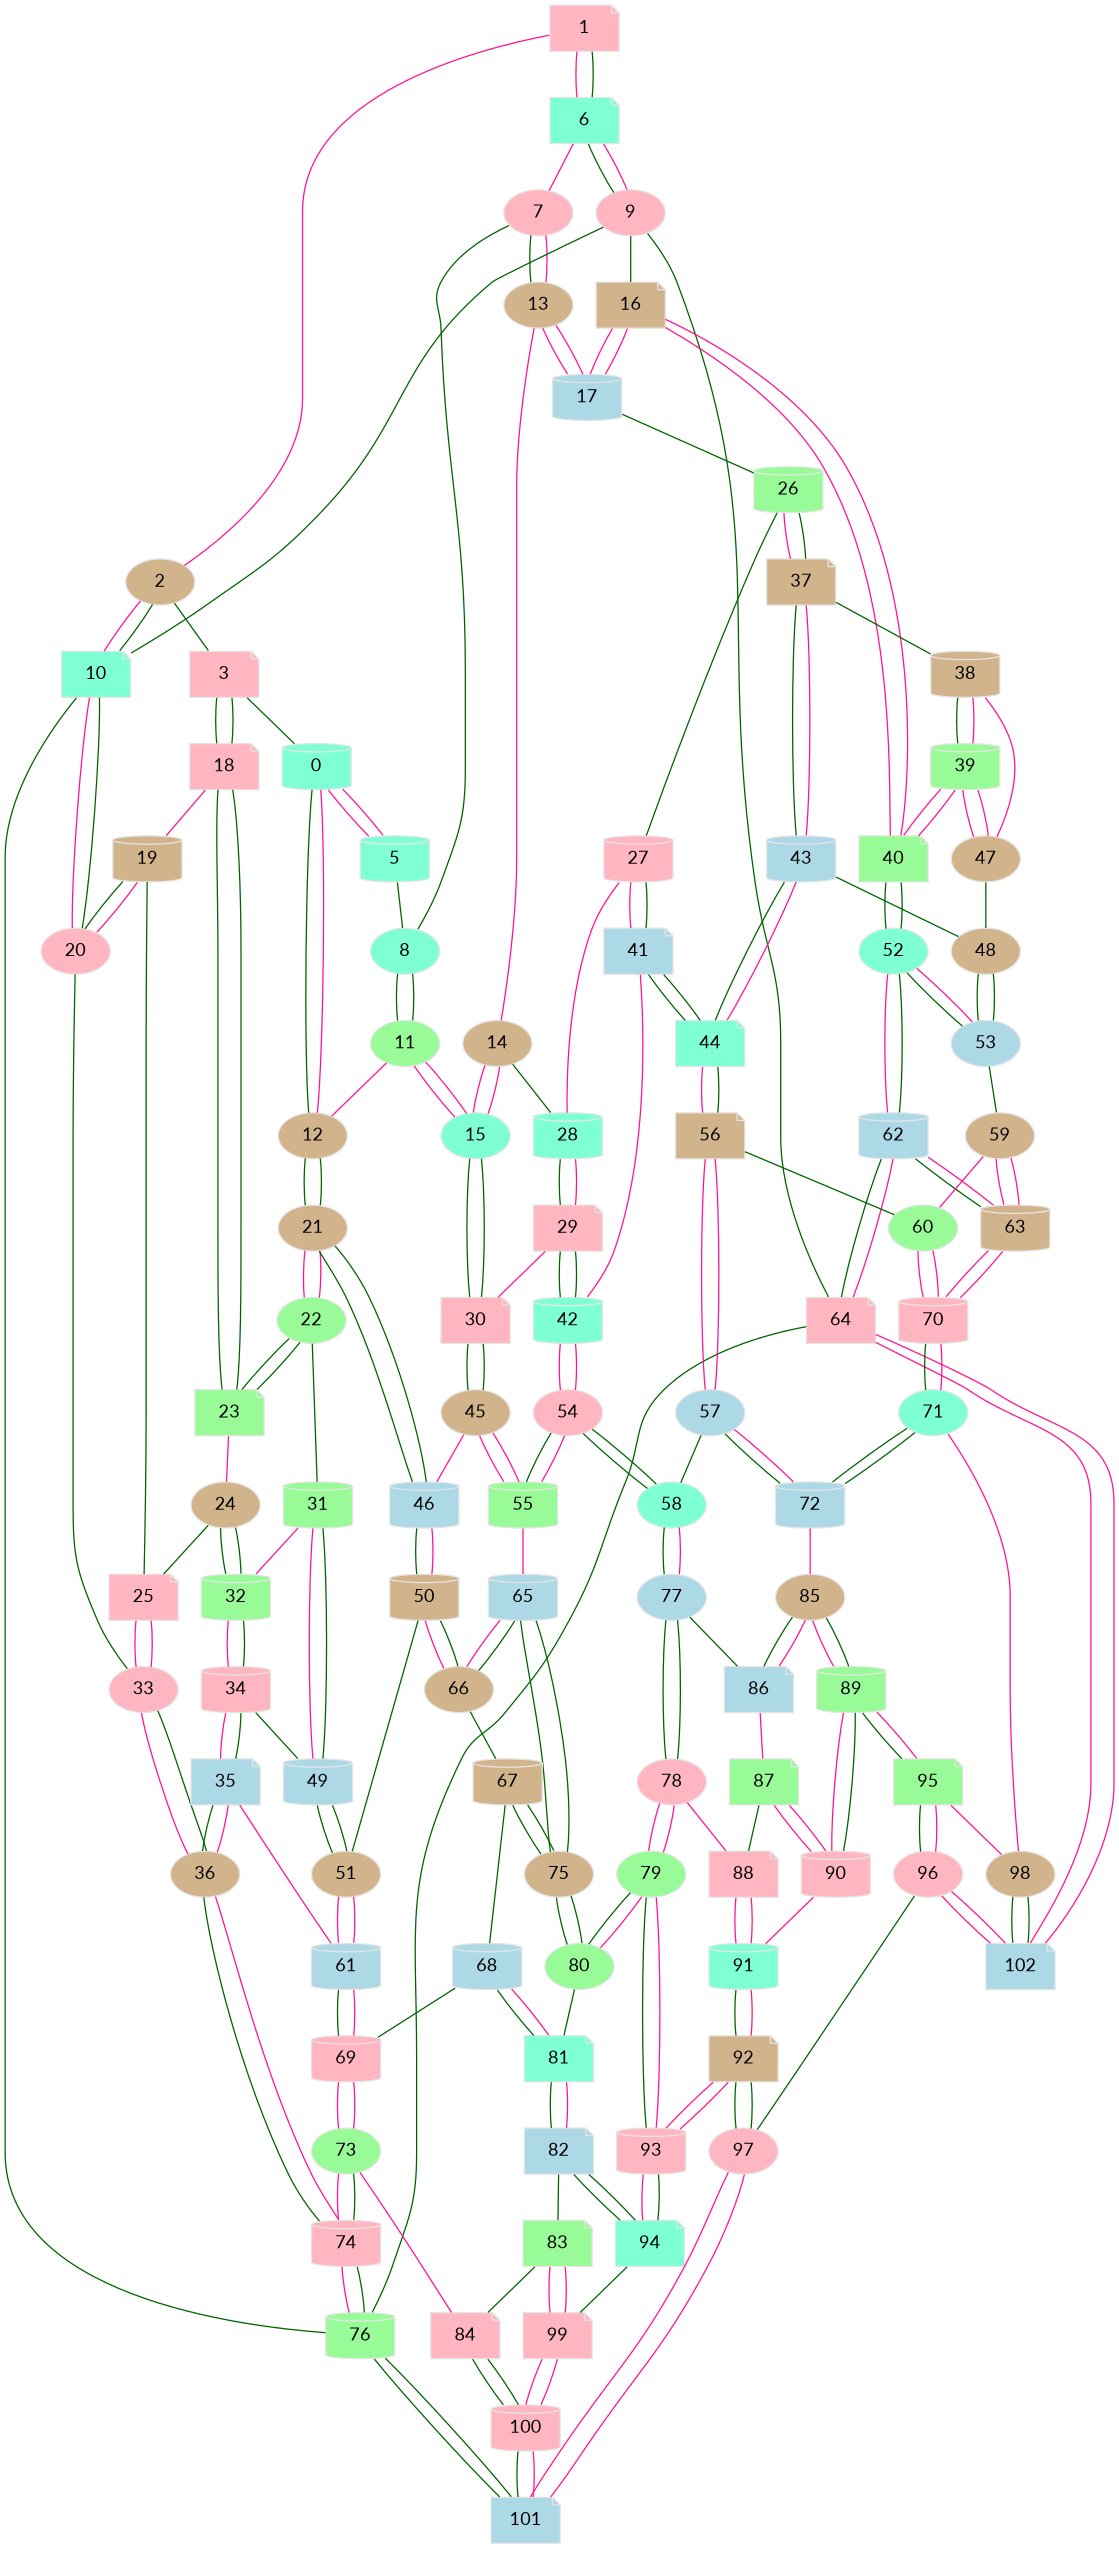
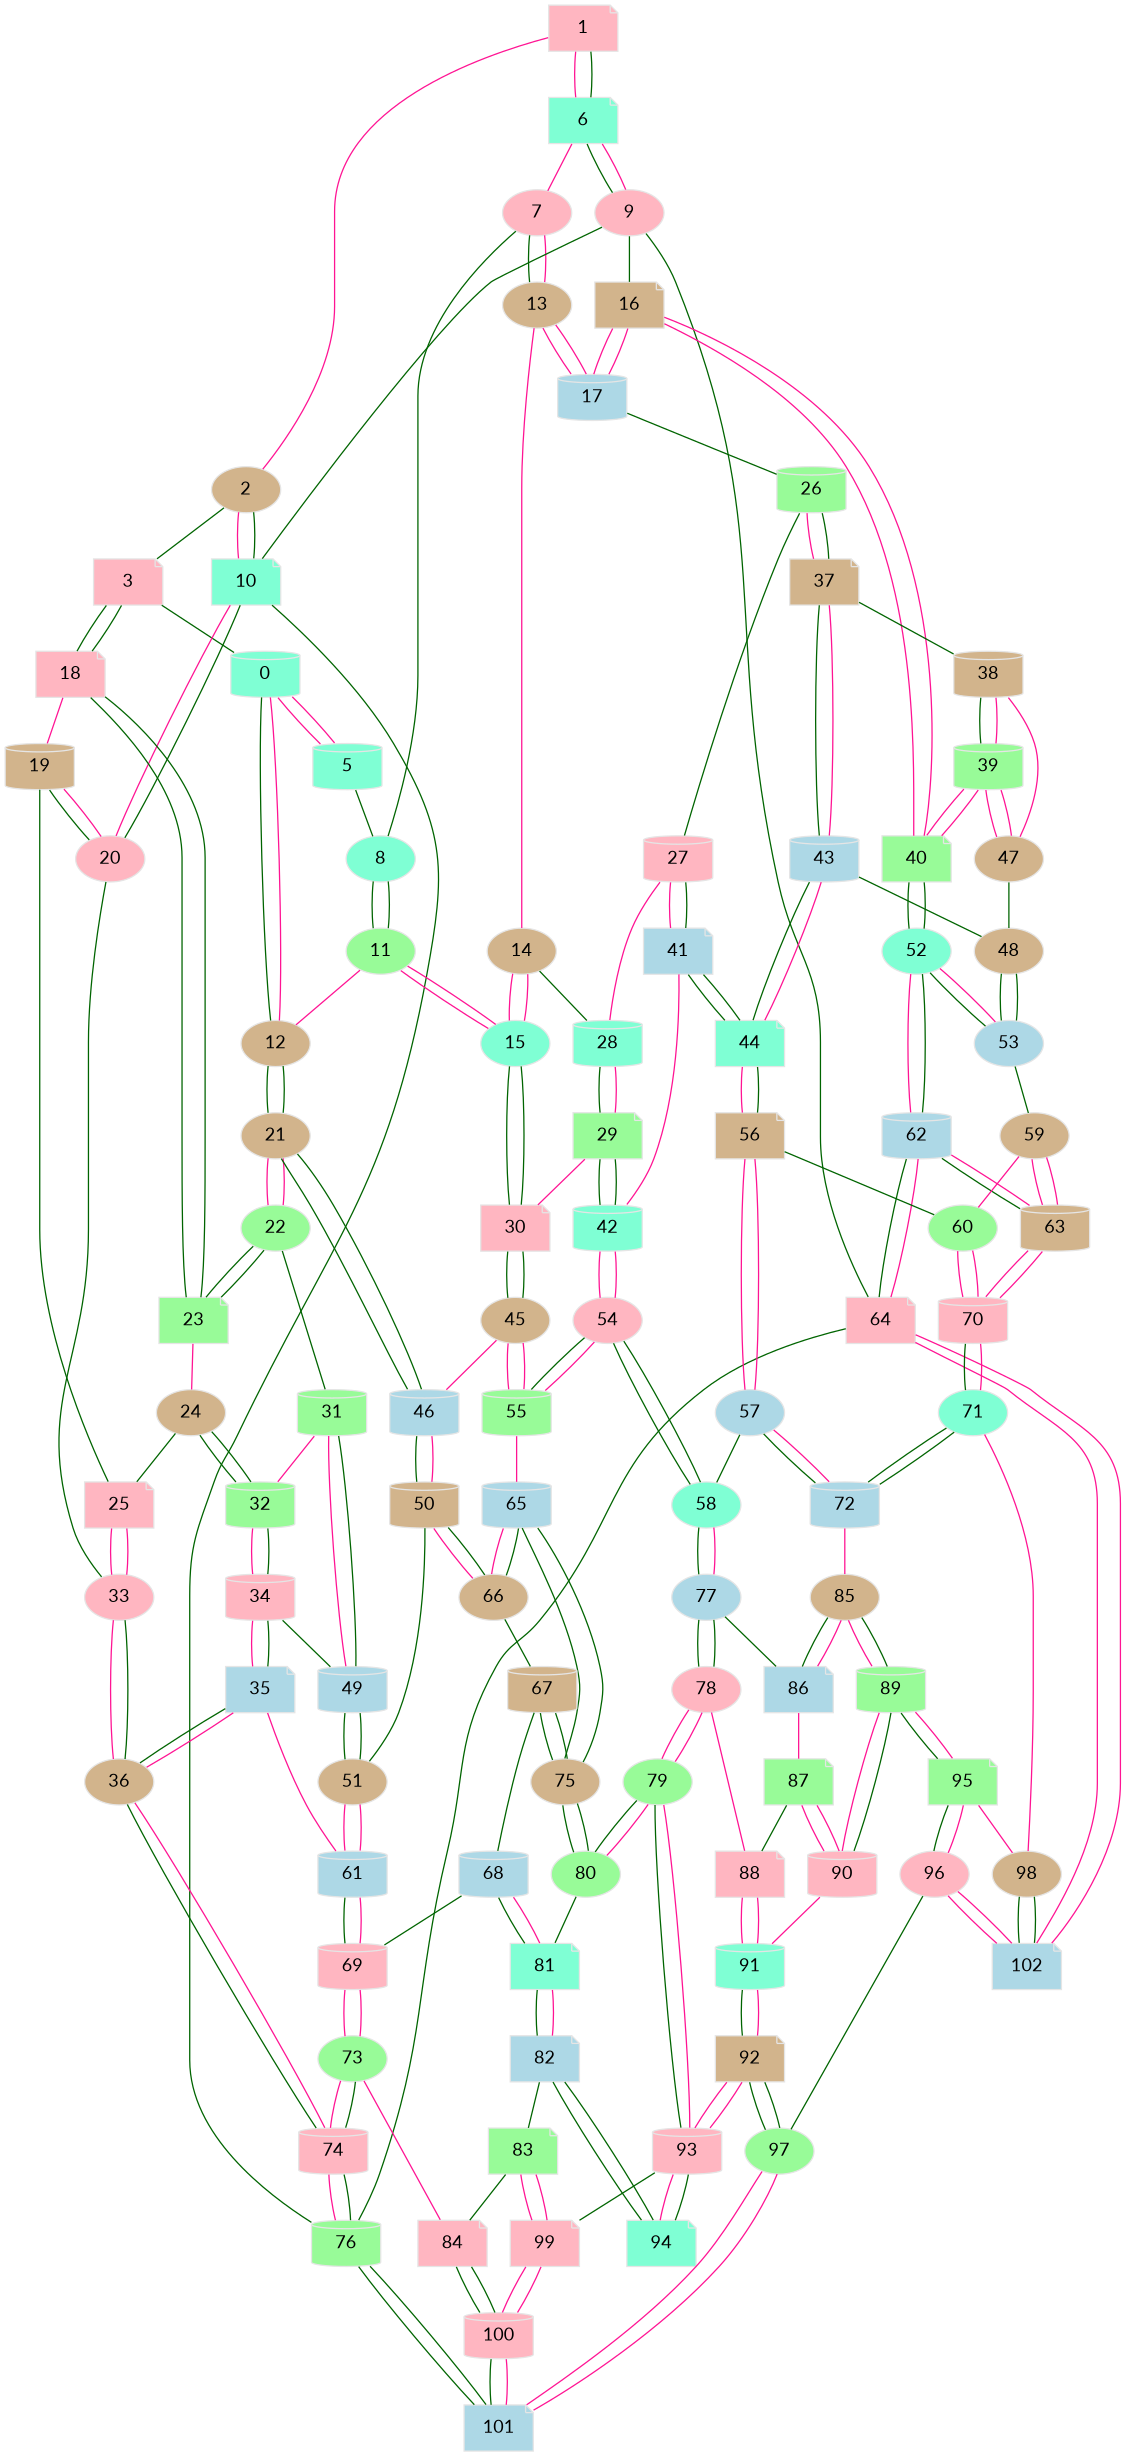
  graph {
    fontname=Lato
    node [color=gray90 fillcolor=lightpink fontname=Lato shape=ellipse style=filled]
    edge [color=darkgreen fontname=Lato]
    1 [shape=note]
    2 [fillcolor=tan]
    6 [fillcolor=aquamarine shape=note]
    3 [shape=note]
    10 [fillcolor=aquamarine shape=note]
    7
    9
    n8 [fillcolor=aquamarine label=0 shape=cylinder]
    18 [shape=note]
    20
    76 [fillcolor=palegreen shape=cylinder]
    5 [fillcolor=aquamarine shape=cylinder]
    12 [fillcolor=tan]
    19 [fillcolor=tan shape=cylinder]
    23 [fillcolor=palegreen shape=note]
    8 [fillcolor=aquamarine]
    21 [fillcolor=tan]
    11 [fillcolor=palegreen]
    13 [fillcolor=tan]
    16 [fillcolor=tan shape=note]
    64 [shape=note]
    14 [fillcolor=tan]
    17 [fillcolor=lightblue shape=cylinder]
    15 [fillcolor=aquamarine]
    40 [fillcolor=palegreen shape=note]
    102 [fillcolor=lightblue shape=note]
    33
    101 [fillcolor=lightblue shape=note]
    30 [shape=note]
    22 [fillcolor=palegreen]
    46 [fillcolor=lightblue shape=cylinder]
    28 [fillcolor=aquamarine shape=cylinder]
    26 [fillcolor=palegreen shape=cylinder]
-   29 [shape=note]
+   29 [fillcolor=palegreen shape=note]
    45 [fillcolor=tan]
    52 [fillcolor=aquamarine]
    27 [shape=cylinder]
    37 [fillcolor=tan shape=note]
    25 [shape=note]
    24 [fillcolor=tan]
    36 [fillcolor=tan]
    31 [fillcolor=palegreen shape=cylinder]
    50 [fillcolor=tan shape=cylinder]
    32 [fillcolor=palegreen shape=cylinder]
    49 [fillcolor=lightblue shape=cylinder]
    34 [shape=cylinder]
    41 [fillcolor=lightblue shape=note]
    38 [fillcolor=tan shape=cylinder]
    43 [fillcolor=lightblue shape=cylinder]
    42 [fillcolor=aquamarine shape=cylinder]
    44 [fillcolor=aquamarine shape=note]
    54
    55 [fillcolor=palegreen shape=cylinder]
    51 [fillcolor=tan]
    35 [fillcolor=lightblue shape=note]
    74 [shape=cylinder]
    61 [fillcolor=lightblue shape=cylinder]
    69 [shape=cylinder]
    39 [fillcolor=palegreen shape=cylinder]
    47 [fillcolor=tan]
    48 [fillcolor=tan]
    53 [fillcolor=lightblue]
    62 [fillcolor=lightblue shape=cylinder]
    56 [fillcolor=tan shape=note]
    58 [fillcolor=aquamarine]
    57 [fillcolor=lightblue]
    60 [fillcolor=palegreen]
    65 [fillcolor=lightblue shape=cylinder]
    66 [fillcolor=tan]
    59 [fillcolor=tan]
    67 [fillcolor=tan shape=cylinder]
    63 [fillcolor=tan shape=cylinder]
    77 [fillcolor=lightblue]
    75 [fillcolor=tan]
    72 [fillcolor=lightblue shape=cylinder]
    70 [shape=cylinder]
    85 [fillcolor=tan]
    78
    86 [fillcolor=lightblue shape=note]
    71 [fillcolor=aquamarine]
    73 [fillcolor=palegreen]
    80 [fillcolor=palegreen]
    68 [fillcolor=lightblue shape=cylinder]
    81 [fillcolor=aquamarine shape=note]
    82 [fillcolor=lightblue shape=note]
    84 [shape=note]
    98 [fillcolor=tan]
    89 [fillcolor=palegreen shape=cylinder]
    100 [shape=cylinder]
    79 [fillcolor=palegreen]
    88 [shape=note]
    87 [fillcolor=palegreen shape=note]
    93 [shape=cylinder]
    91 [fillcolor=aquamarine shape=cylinder]
    94 [fillcolor=aquamarine shape=note]
    83 [fillcolor=palegreen shape=note]
    99 [shape=note]
    90 [shape=cylinder]
    95 [fillcolor=palegreen shape=note]
    92 [fillcolor=tan shape=note]
    96
-   97
+   97 [fillcolor=palegreen]
    1 -- 2 [color=deeppink]
    1 -- 6 [color=deeppink]
    1 -- 6
    2 -- 3
    2 -- 10 [color=deeppink]
    2 -- 10
    6 -- 7 [color=deeppink]
    6 -- 9
    6 -- 9 [color=deeppink]
    3 -- n8
    3 -- 18
    3 -- 18
    10 -- 20 [color=deeppink]
    10 -- 20
    10 -- 76
    7 -- 8
    7 -- 13
    7 -- 13 [color=deeppink]
    9 -- 10
    9 -- 16
    9 -- 64
    n8 -- 5 [color=deeppink]
    n8 -- 5 [color=deeppink]
    n8 -- 12
    n8 -- 12 [color=deeppink]
    18 -- 19 [color=deeppink]
    18 -- 23
    18 -- 23
    20 -- 33
    76 -- 101
    76 -- 101
    5 -- 8
    12 -- 21
    12 -- 21
    19 -- 20
    19 -- 20 [color=deeppink]
    19 -- 25
    23 -- 24 [color=deeppink]
    8 -- 11
    8 -- 11
    21 -- 22 [color=deeppink]
    21 -- 22 [color=deeppink]
    21 -- 46
    21 -- 46
    11 -- 12 [color=deeppink]
    11 -- 15 [color=deeppink]
    11 -- 15 [color=deeppink]
    13 -- 14 [color=deeppink]
    13 -- 17 [color=deeppink]
    13 -- 17 [color=deeppink]
    16 -- 17 [color=deeppink]
    16 -- 17 [color=deeppink]
    16 -- 40 [color=deeppink]
    16 -- 40 [color=deeppink]
    64 -- 76
    64 -- 102 [color=deeppink]
    64 -- 102 [color=deeppink]
    14 -- 15 [color=deeppink]
    14 -- 15 [color=deeppink]
    14 -- 28
    17 -- 26
    15 -- 30
    15 -- 30
    40 -- 52
    40 -- 52
    33 -- 36 [color=deeppink]
    33 -- 36
    30 -- 45
    30 -- 45
    22 -- 23
    22 -- 23
    22 -- 31
    46 -- 50
    46 -- 50 [color=deeppink]
    28 -- 29
    28 -- 29 [color=deeppink]
    26 -- 27
    26 -- 37 [color=deeppink]
    26 -- 37
    29 -- 30 [color=deeppink]
    29 -- 42
    29 -- 42
    45 -- 46 [color=deeppink]
    45 -- 55 [color=deeppink]
    45 -- 55 [color=deeppink]
    52 -- 53
    52 -- 53 [color=deeppink]
    52 -- 62 [color=deeppink]
    52 -- 62
    27 -- 28 [color=deeppink]
    27 -- 41 [color=deeppink]
    27 -- 41
    37 -- 38
    37 -- 43
    37 -- 43 [color=deeppink]
    25 -- 33 [color=deeppink]
    25 -- 33 [color=deeppink]
    24 -- 25
    24 -- 32
    24 -- 32
    36 -- 74
    36 -- 74 [color=deeppink]
    31 -- 32 [color=deeppink]
    31 -- 49 [color=deeppink]
    31 -- 49
    50 -- 51
    50 -- 66 [color=deeppink]
    50 -- 66
    32 -- 34 [color=deeppink]
    32 -- 34
    49 -- 51
    49 -- 51
    34 -- 49
    34 -- 35 [color=deeppink]
    34 -- 35
    41 -- 42 [color=deeppink]
    41 -- 44
    41 -- 44
    38 -- 39
    38 -- 39 [color=deeppink]
    38 -- 47 [color=deeppink]
    43 -- 44
    43 -- 44 [color=deeppink]
    43 -- 48
    42 -- 54 [color=deeppink]
    42 -- 54 [color=deeppink]
    44 -- 56 [color=deeppink]
    44 -- 56
    54 -- 55
    54 -- 55 [color=deeppink]
    54 -- 58
    54 -- 58
    55 -- 65 [color=deeppink]
    51 -- 61 [color=deeppink]
    51 -- 61 [color=deeppink]
    35 -- 36
    35 -- 36 [color=deeppink]
    35 -- 61 [color=deeppink]
    74 -- 76 [color=deeppink]
    74 -- 76
    61 -- 69
    61 -- 69 [color=deeppink]
    69 -- 73 [color=deeppink]
    69 -- 73 [color=deeppink]
    39 -- 40 [color=deeppink]
    39 -- 40 [color=deeppink]
    39 -- 47 [color=deeppink]
    39 -- 47 [color=deeppink]
    47 -- 48
    48 -- 53
    48 -- 53
    53 -- 59
    62 -- 64
    62 -- 64 [color=deeppink]
    62 -- 63
    62 -- 63 [color=deeppink]
    56 -- 57 [color=deeppink]
    56 -- 57 [color=deeppink]
    56 -- 60
    58 -- 77
    58 -- 77 [color=deeppink]
    57 -- 58
    57 -- 72
    57 -- 72 [color=deeppink]
    60 -- 70 [color=deeppink]
    60 -- 70 [color=deeppink]
    65 -- 66 [color=deeppink]
    65 -- 66
    65 -- 75
    65 -- 75
    66 -- 67
    59 -- 60 [color=deeppink]
    59 -- 63 [color=deeppink]
    59 -- 63 [color=deeppink]
    67 -- 75
    67 -- 75
    67 -- 68
    63 -- 70 [color=deeppink]
    63 -- 70 [color=deeppink]
    77 -- 78
    77 -- 78
    77 -- 86
    75 -- 80
    75 -- 80
    72 -- 85 [color=deeppink]
    70 -- 71
    70 -- 71 [color=deeppink]
    85 -- 86
    85 -- 86 [color=deeppink]
    85 -- 89 [color=deeppink]
    85 -- 89
    78 -- 79 [color=deeppink]
    78 -- 79 [color=deeppink]
    78 -- 88 [color=deeppink]
    86 -- 87 [color=deeppink]
    71 -- 72
    71 -- 72
    71 -- 98 [color=deeppink]
    73 -- 74 [color=deeppink]
    73 -- 74
    73 -- 84 [color=deeppink]
    80 -- 81
    68 -- 69
    68 -- 81
    68 -- 81 [color=deeppink]
    81 -- 82
    81 -- 82 [color=deeppink]
    82 -- 94
    82 -- 94
    82 -- 83
    84 -- 100
    84 -- 100
    98 -- 102
    98 -- 102
    89 -- 90 [color=deeppink]
    89 -- 90
    89 -- 95
    89 -- 95 [color=deeppink]
    100 -- 101
    100 -- 101 [color=deeppink]
    79 -- 80
    79 -- 80 [color=deeppink]
    79 -- 93
    79 -- 93 [color=deeppink]
    88 -- 91 [color=deeppink]
    88 -- 91 [color=deeppink]
    87 -- 88
    87 -- 90 [color=deeppink]
    87 -- 90 [color=deeppink]
    93 -- 94 [color=deeppink]
    93 -- 94
    91 -- 92
    91 -- 92 [color=deeppink]
-   94 -- 99
+   93 -- 99
    83 -- 84
    83 -- 99 [color=deeppink]
    83 -- 99 [color=deeppink]
    99 -- 100 [color=deeppink]
    99 -- 100 [color=deeppink]
    90 -- 91 [color=deeppink]
    95 -- 98 [color=deeppink]
    95 -- 96
    95 -- 96 [color=deeppink]
    92 -- 93 [color=deeppink]
    92 -- 93 [color=deeppink]
    92 -- 97
    92 -- 97
    96 -- 102 [color=deeppink]
    96 -- 102 [color=deeppink]
    96 -- 97
    97 -- 101 [color=deeppink]
    97 -- 101 [color=deeppink]
  }
